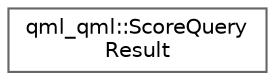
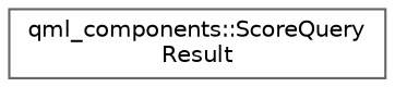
  digraph {
    rankdir=LR
    fontname="DejaVu Sans"
-   n1 [color=grey40 fillcolor=white fontname="DejaVu Sans" fontsize=10 height=0.2 label="qml_qml::ScoreQuery\lResult" shape=box style=filled width=0.4]
+   n1 [color=grey40 fillcolor=white fontname="DejaVu Sans" fontsize=10 height=0.2 label="qml_components::ScoreQuery\lResult" shape=box style=filled width=0.4]
  }
